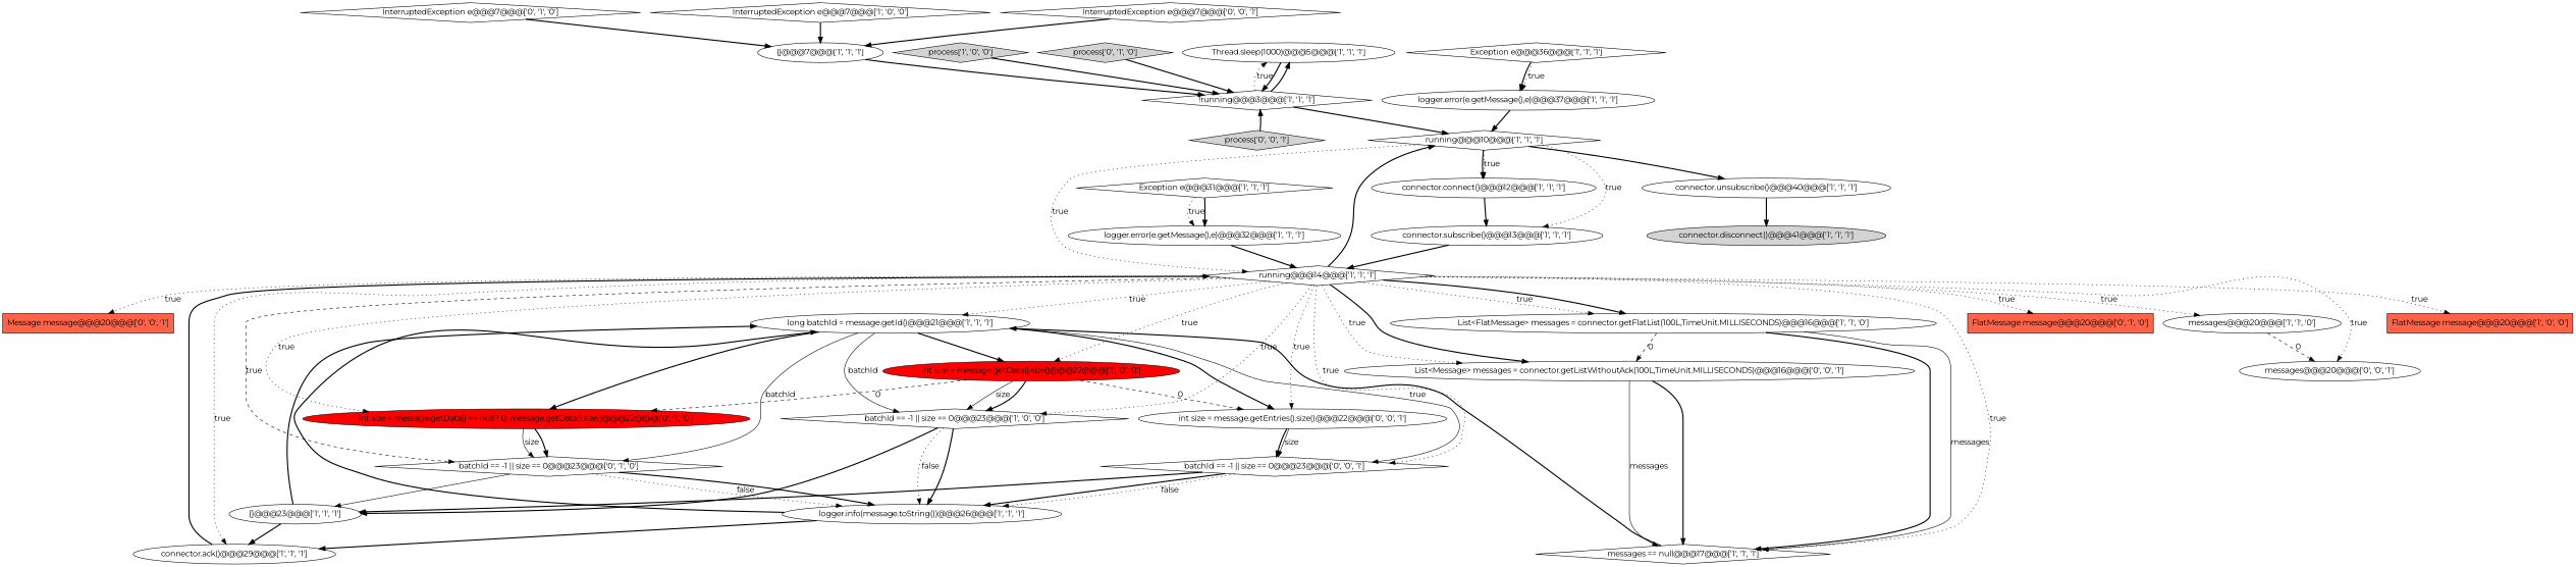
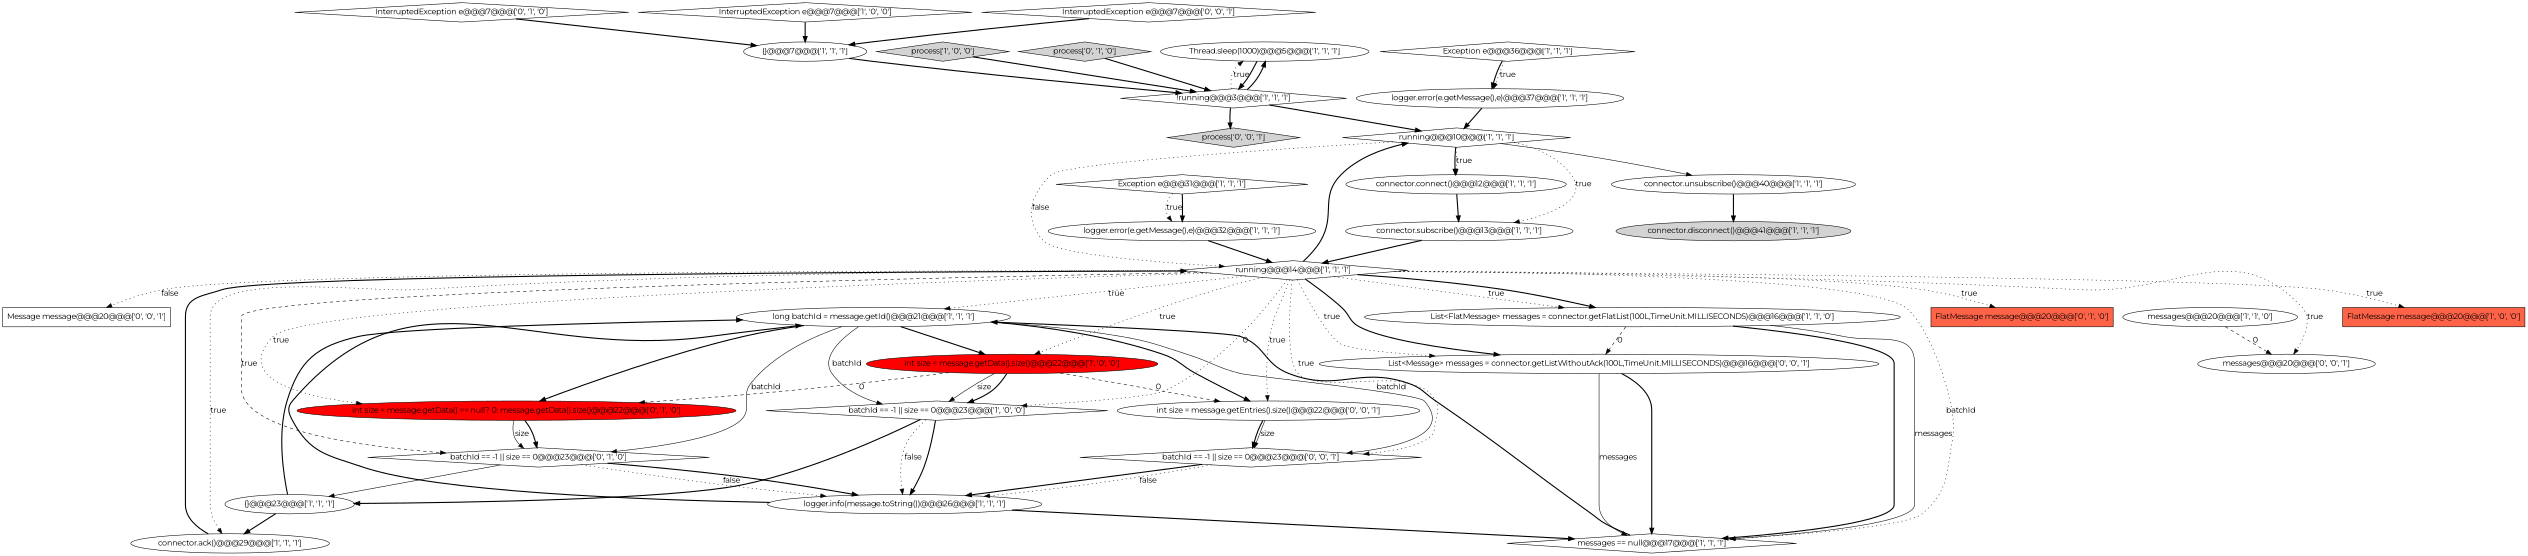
  digraph {
    fontname=Montserrat
    node [fillcolor=white fontname=Montserrat shape=ellipse style=filled]
    edge [fontname=Montserrat style=bold]
    n1 [label="Thread.sleep(1000)@@@5@@@['1', '1', '1']"]
    n2 [label="!running@@@3@@@['1', '1', '1']" shape=diamond]
    n3 [label="running@@@10@@@['1', '1', '1']" shape=diamond]
    n4 [label="logger.error(e.getMessage(),e)@@@32@@@['1', '1', '1']"]
    n5 [label="running@@@14@@@['1', '1', '1']" shape=diamond]
-   n6 [fillcolor=tomato label="Message message@@@20@@@['0', '0', '1']" shape=box]
+   n6 [label="Message message@@@20@@@['0', '0', '1']" shape=box]
    n7 [label="long batchId = message.getId()@@@21@@@['1', '1', '1']"]
    n8 [label="connector.ack()@@@29@@@['1', '1', '1']"]
    n9 [label="List<FlatMessage> messages = connector.getFlatList(100L,TimeUnit.MILLISECONDS)@@@16@@@['1', '1', '0']"]
    n10 [label="List<Message> messages = connector.getListWithoutAck(100L,TimeUnit.MILLISECONDS)@@@16@@@['0', '0', '1']"]
    n11 [label="messages == null@@@17@@@['1', '1', '1']" shape=diamond]
    n12 [fillcolor=red label="int size = message.getData().size()@@@22@@@['1', '0', '0']"]
    n13 [label="int size = message.getEntries().size()@@@22@@@['0', '0', '1']"]
    n14 [label="batchId == -1 || size == 0@@@23@@@['1', '0', '0']" shape=diamond]
    n15 [fillcolor=red label="int size = message.getData() == null? 0: message.getData().size()@@@22@@@['0', '1', '0']"]
    n16 [fillcolor=tomato label="FlatMessage message@@@20@@@['0', '1', '0']" shape=box]
    n17 [label="batchId == -1 || size == 0@@@23@@@['0', '0', '1']" shape=diamond]
    n18 [label="batchId == -1 || size == 0@@@23@@@['0', '1', '0']" shape=diamond]
    n19 [label="messages@@@20@@@['1', '1', '0']"]
    n20 [fillcolor=tomato label="FlatMessage message@@@20@@@['1', '0', '0']" shape=box]
    n21 [label="messages@@@20@@@['0', '0', '1']"]
    n22 [fillcolor=lightgray label="connector.disconnect()@@@41@@@['1', '1', '1']"]
    n23 [label="Exception e@@@36@@@['1', '1', '1']" shape=diamond]
    n24 [label="logger.error(e.getMessage(),e)@@@37@@@['1', '1', '1']"]
    n25 [label="{}@@@23@@@['1', '1', '1']"]
    n26 [label="{}@@@7@@@['1', '1', '1']"]
    n27 [fillcolor=lightgray label="process['1', '0', '0']" shape=diamond]
    n28 [label="connector.connect()@@@12@@@['1', '1', '1']"]
    n29 [label="connector.subscribe()@@@13@@@['1', '1', '1']"]
    n30 [label="connector.unsubscribe()@@@40@@@['1', '1', '1']"]
    n31 [label="logger.info(message.toString())@@@26@@@['1', '1', '1']"]
    n32 [label="InterruptedException e@@@7@@@['0', '1', '0']" shape=diamond]
    n33 [label="InterruptedException e@@@7@@@['1', '0', '0']" shape=diamond]
    n34 [fillcolor=lightgray label="process['0', '1', '0']" shape=diamond]
    n35 [fillcolor=lightgray label="process['0', '0', '1']" shape=diamond]
    n36 [label="Exception e@@@31@@@['1', '1', '1']" shape=diamond]
    n37 [label="InterruptedException e@@@7@@@['0', '0', '1']" shape=diamond]
    n1 -> n2
    n2 -> n1 [label=true style=dotted]
    n2 -> n1
    n2 -> n3
-   n3 -> n5 [label=true style=dotted]
+   n3 -> n5 [label=false style=dotted]
    n3 -> n28 [label=true style=dotted]
    n3 -> n28
    n3 -> n29 [label=true style=dotted]
-   n3 -> n30
+   n3 -> n30 [style=solid]
    n4 -> n5
    n5 -> n3
-   n5 -> n6 [label=true style=dotted]
+   n5 -> n6 [label=false style=dotted]
    n5 -> n7 [label=true style=dotted]
    n5 -> n8 [label=true style=dotted]
    n5 -> n9 [label=true style=dotted]
    n5 -> n9
    n5 -> n10 [label=true style=dotted]
    n5 -> n10
-   n5 -> n11 [label=true style=dotted]
+   n5 -> n11 [label=batchId style=dotted]
    n5 -> n12 [label=true style=dotted]
    n5 -> n13 [label=true style=dotted]
-   n5 -> n14 [label=true style=dotted]
+   n5 -> n14 [label=0 style=dotted]
    n5 -> n15 [label=true style=dotted]
    n5 -> n16 [label=true style=dotted]
    n5 -> n17 [label=true style=dotted]
    n5 -> n18 [label=true style=dashed]
-   n5 -> n19 [label=true style=dotted]
    n5 -> n20 [label=true style=dotted]
    n5 -> n21 [label=true style=dotted]
    n7 -> n12
    n7 -> n13
    n7 -> n14 [label=batchId style=solid]
    n7 -> n15
-   n7 -> n17 [label=true style=solid]
+   n7 -> n17 [label=batchId style=solid]
    n7 -> n18 [label=batchId style=solid]
    n8 -> n5
    n9 -> n10 [label=0 style=dashed]
    n9 -> n11
    n9 -> n11 [label=messages style=solid]
    n10 -> n11 [label=messages style=solid]
    n10 -> n11
    n11 -> n7
    n12 -> n13 [label=0 style=dashed]
    n12 -> n14 [label=size style=solid]
    n12 -> n14
    n12 -> n15 [label=0 style=dashed]
    n13 -> n17
    n13 -> n17 [label=size style=solid]
    n14 -> n25
    n14 -> n31
    n14 -> n31 [label=false style=dotted]
    n15 -> n18
    n15 -> n18 [label=size style=solid]
-   n17 -> n25
    n17 -> n31
    n17 -> n31 [label=false style=dotted]
    n18 -> n25 [style=solid]
    n18 -> n31 [label=false style=dotted]
    n18 -> n31
    n19 -> n21 [label=0 style=dashed]
    n23 -> n24
    n23 -> n24 [label=true style=dotted]
    n24 -> n3
    n25 -> n7
    n25 -> n8
    n26 -> n2
    n27 -> n2
    n28 -> n29
    n29 -> n5
    n30 -> n22
    n31 -> n7
-   n31 -> n8
+   n31 -> n11
    n32 -> n26
    n33 -> n26
    n34 -> n2
-   n35 -> n2
+   n2 -> n35
    n36 -> n4 [label=true style=dotted]
    n36 -> n4
    n37 -> n26
  }
